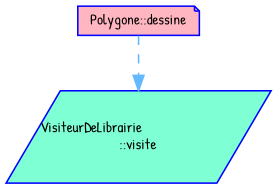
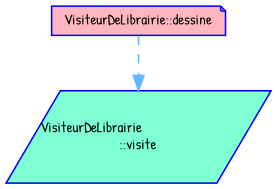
  digraph {
    rankdir=TB
    fontname="Patrick Hand"
    node [color=blue fontname="Patrick Hand" fontsize=10 style=filled]
-   n1 [fillcolor=lightpink fontcolor=black height=0.2 label="Polygone::dessine" shape=note width=0.4]
+   n1 [fillcolor=lightpink fontcolor=black height=0.2 label="VisiteurDeLibrairie::dessine" shape=note width=0.4]
    n2 [fillcolor=aquamarine height=0.2 label="VisiteurDeLibrairie\l::visite" shape=parallelogram width=0.4]
    n1 -> n2 [color=steelblue1 fontname="Patrick Hand" fontsize=10 labelfontname=Helvetica labelfontsize=10 style=dashed]
  }
